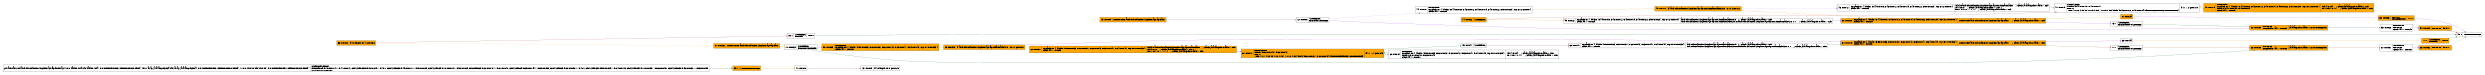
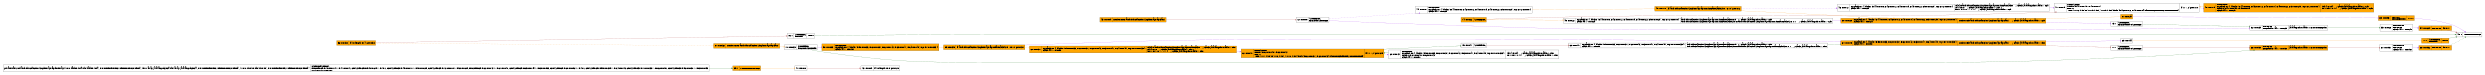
  digraph {
    rankdir=LR
    node [fillcolor=orange shape=record style=filled]
    edge [arrowhead=tee color=purple]
    n1 [label="{39\:\ ?|MTH_ENTER_BLOCK\l}"]
    n2 [fillcolor=white label="{41\:\ 0x0000}"]
    n3 [fillcolor=white label="{42\:\ 0x000b|if (r8.length != 8) goto L20\l}"]
    n4 [label="{43\:\ 0x000d|monitor\-enter(androidx.collection.SimpleArrayMap.class)\l}"]
    n5 [fillcolor=white label="{72\:\ 0x000e|SYNTHETIC\lEXC_TOP_SPLITTER\l}"]
    n6 [fillcolor=white label="{44\:\ 0x000e|TRY_ENTER\lTryCatch #1 \{, blocks: (B:44:0x000e, B:46:0x0012, B:48:0x001d, B:49:0x0022, B:50:0x0029), top: B:72:0x000e \}\lCatch: all \-\> 0x002b\l}"]
-   n7 [label="{52\:\ 0x002b|REMOVE\lExcHandler: all \-\> 0x002b\l|java.lang.Throwable r1 = move\-exception\l}"]
+   n7 [fillcolor=white label="{52\:\ 0x002b|REMOVE\lExcHandler: all \-\> 0x002b\l|java.lang.Throwable r1 = move\-exception\l}"]
    n8 [label="{45\:\ 0x0010|if (androidx.collection.SimpleArrayMap.mTwiceBaseCacheSize \>= 10) goto L12\l}"]
    n9 [fillcolor=white label="{53\:\ 0x002c|TRY_LEAVE\lREMOVE\lCatch: all \-\> 0x002b\l}"]
    n10 [fillcolor=white label="{46\:\ 0x0012|TryCatch #1 \{, blocks: (B:44:0x000e, B:46:0x0012, B:48:0x001d, B:49:0x0022, B:50:0x0029), top: B:72:0x000e \}\lCatch: all \-\> 0x002b\l|r9[0] = androidx.collection.SimpleArrayMap.mTwiceBaseCache     \/\/ Catch: java.lang.Throwable \-\> L2b\lr9[1] = r8     \/\/ Catch: java.lang.Throwable \-\> L2b\lint r1 = (r10 \<\< 1) \- 1     \/\/ Catch: java.lang.Throwable \-\> L2b\l}"]
    n11 [label="{50\:\ 0x0029|TryCatch #1 \{, blocks: (B:44:0x000e, B:46:0x0012, B:48:0x001d, B:49:0x0022, B:50:0x0029), top: B:72:0x000e \}\lCatch: all \-\> 0x002b\l|monitor\-exit(androidx.collection.SimpleArrayMap.class)     \/\/ Catch: java.lang.Throwable \-\> L2b\l}"]
    n12 [fillcolor=white label="{47\:\ 0x001b|LOOP_START\lLOOP:0: B:47:0x001b\-\>B:48:0x001d\lPHI: r1 \l  PHI: (r1v16 'i' int) = (r1v15 'i' int), (r1v19 'i' int) binds: [B:46:0x0012, B:48:0x001d] A[DONT_GENERATE, DONT_INLINE]\l|if (r1 \< 2) goto L10\l}"]
    n13 [label="{51\:\ 0x002a}"]
    n14 [fillcolor=white label="{73\:\ ?|SYNTHETIC\lEXC_BOTTOM_SPLITTER\l}"]
    n15 [label="{48\:\ 0x001d|LOOP_END\lTryCatch #1 \{, blocks: (B:44:0x000e, B:46:0x0012, B:48:0x001d, B:49:0x0022, B:50:0x0029), top: B:72:0x000e \}\lLOOP:0: B:47:0x001b\-\>B:48:0x001d\lCatch: all \-\> 0x002b\l|r9[r1] = null     \/\/ Catch: java.lang.Throwable \-\> L2b\lint r1 = r1 + (\-1)     \/\/ Catch: java.lang.Throwable \-\> L2b\l}"]
    n16 [label="{74\:\ 0x0022|SYNTHETIC\l}"]
    n17 [fillcolor=white label="{49\:\ 0x0022|TryCatch #1 \{, blocks: (B:44:0x000e, B:46:0x0012, B:48:0x001d, B:49:0x0022, B:50:0x0029), top: B:72:0x000e \}\lCatch: all \-\> 0x002b\l|androidx.collection.SimpleArrayMap.mTwiceBaseCache = r9     \/\/ Catch: java.lang.Throwable \-\> L2b\landroidx.collection.SimpleArrayMap.mTwiceBaseCacheSize = androidx.collection.SimpleArrayMap.mTwiceBaseCacheSize + 1     \/\/ Catch: java.lang.Throwable \-\> L2b\l}"]
    n18 [label="{69\:\ 0x0053|RETURN\lORIG_RETURN\l|return\l}"]
    n19 [fillcolor=white label="{40\:\ ?|MTH_EXIT_BLOCK\l}"]
    n20 [label="{54\:\ 0x002d|REMOVE\l|throw r1\l}"]
    n21 [label="{56\:\ 0x0030|if (r8.length != 4) goto L38\l}"]
    n22 [label="{57\:\ 0x0032|monitor\-enter(androidx.collection.SimpleArrayMap.class)\l}"]
    n23 [fillcolor=white label="{76\:\ ?|SYNTHETIC\lRETURN\l|return\l}"]
    n24 [fillcolor=white label="{70\:\ 0x0033|SYNTHETIC\lEXC_TOP_SPLITTER\l}"]
    n25 [label="{58\:\ 0x0033|TRY_ENTER\lTryCatch #0 \{, blocks: (B:58:0x0033, B:60:0x0037, B:62:0x0042, B:63:0x0047, B:64:0x004e), top: B:70:0x0033 \}\lCatch: all \-\> 0x0050\l}"]
    n26 [label="{66\:\ 0x0050|REMOVE\lExcHandler: all \-\> 0x0050\l|java.lang.Throwable r1 = move\-exception\l}"]
    n27 [label="{59\:\ 0x0035|if (androidx.collection.SimpleArrayMap.mBaseCacheSize \>= 10) goto L31\l}"]
    n28 [fillcolor=white label="{67\:\ 0x0051|TRY_LEAVE\lREMOVE\lCatch: all \-\> 0x0050\l}"]
    n29 [label="{60\:\ 0x0037|TryCatch #0 \{, blocks: (B:58:0x0033, B:60:0x0037, B:62:0x0042, B:63:0x0047, B:64:0x004e), top: B:70:0x0033 \}\lCatch: all \-\> 0x0050\l|r9[0] = androidx.collection.SimpleArrayMap.mBaseCache     \/\/ Catch: java.lang.Throwable \-\> L50\lr9[1] = r8     \/\/ Catch: java.lang.Throwable \-\> L50\lint r1 = (r10 \<\< 1) \- 1     \/\/ Catch: java.lang.Throwable \-\> L50\l}"]
    n30 [label="{64\:\ 0x004e|TryCatch #0 \{, blocks: (B:58:0x0033, B:60:0x0037, B:62:0x0042, B:63:0x0047, B:64:0x004e), top: B:70:0x0033 \}\lCatch: all \-\> 0x0050\l|monitor\-exit(androidx.collection.SimpleArrayMap.class)     \/\/ Catch: java.lang.Throwable \-\> L50\l}"]
    n31 [label="{61\:\ 0x0040|LOOP_START\lLOOP:1: B:61:0x0040\-\>B:62:0x0042\lPHI: r1 \l  PHI: (r1v7 'i' int) = (r1v6 'i' int), (r1v10 'i' int) binds: [B:60:0x0037, B:62:0x0042] A[DONT_GENERATE, DONT_INLINE]\l|if (r1 \< 2) goto L29\l}"]
    n32 [fillcolor=white label="{65\:\ 0x004f}"]
    n33 [fillcolor=white label="{71\:\ ?|SYNTHETIC\lEXC_BOTTOM_SPLITTER\l}"]
    n34 [fillcolor=white label="{62\:\ 0x0042|LOOP_END\lTryCatch #0 \{, blocks: (B:58:0x0033, B:60:0x0037, B:62:0x0042, B:63:0x0047, B:64:0x004e), top: B:70:0x0033 \}\lLOOP:1: B:61:0x0040\-\>B:62:0x0042\lCatch: all \-\> 0x0050\l|r9[r1] = null     \/\/ Catch: java.lang.Throwable \-\> L50\lint r1 = r1 + (\-1)     \/\/ Catch: java.lang.Throwable \-\> L50\l}"]
    n35 [fillcolor=white label="{75\:\ 0x0047|SYNTHETIC\l}"]
    n36 [fillcolor=white label="{63\:\ 0x0047|TryCatch #0 \{, blocks: (B:58:0x0033, B:60:0x0037, B:62:0x0042, B:63:0x0047, B:64:0x004e), top: B:70:0x0033 \}\lCatch: all \-\> 0x0050\l|androidx.collection.SimpleArrayMap.mBaseCache = r9     \/\/ Catch: java.lang.Throwable \-\> L50\landroidx.collection.SimpleArrayMap.mBaseCacheSize = androidx.collection.SimpleArrayMap.mBaseCacheSize + 1     \/\/ Catch: java.lang.Throwable \-\> L50\l}"]
    n37 [label="{77\:\ ?|SYNTHETIC\lRETURN\l|return\l}"]
    n38 [label="{68\:\ 0x0052|REMOVE\l|throw r1\l}"]
    n39 [fillcolor=white label="{private static void androidx.collection.SimpleArrayMap.freeArrays((r8v0 'hashes' int[] A[D('hashes' int[]), IMMUTABLE_TYPE, METHOD_ARGUMENT]), (r9v0 'array' java.lang.Object[] A[D('array' java.lang.Object[]), IMMUTABLE_TYPE, METHOD_ARGUMENT]), (r10v0 'size' int A[D('size' int), IMMUTABLE_TYPE, METHOD_ARGUMENT]))  | USE_LINES_HINTS\lBACK_EDGE: B:48:0x001d \-\> B:47:0x001b, CROSS_EDGE: B:54:0x002d \-\> B:40:?, CROSS_EDGE: B:45:0x0010 \-\> B:50:0x0029, CROSS_EDGE: B:72:0x000e \-\> B:52:0x002b, BACK_EDGE: B:62:0x0042 \-\> B:61:0x0040, CROSS_EDGE: B:65:0x004f \-\> B:69:0x0053, CROSS_EDGE: B:68:0x0052 \-\> B:40:?, CROSS_EDGE: B:59:0x0035 \-\> B:64:0x004e, CROSS_EDGE: B:70:0x0033 \-\> B:66:0x0050, CROSS_EDGE: B:56:0x0030 \-\> B:69:0x0053\lINLINE_NOT_NEEDED\l}"]
    n1 -> n2 [color=darkorange]
    n2 -> n3 [arrowhead=normal color=brown]
    n4 -> n5 [color=brown]
    n5 -> n6 [style=dashed]
    n5 -> n7
    n6 -> n8 [color=darkorange]
    n7 -> n9 [color=darkgreen]
    n8 -> n10 [arrowhead=normal style=dashed]
    n8 -> n11 [color=darkorange]
    n9 -> n20 [arrowhead=normal]
    n10 -> n12
    n11 -> n13 [color=darkorange]
    n11 -> n14
    n12 -> n15 [style=dashed]
    n13 -> n18
    n14 -> n7 [color=darkgreen]
    n15 -> n12 [arrowhead=normal color=darkorange]
    n16 -> n12 [color=brown]
    n16 -> n17 [color=darkorange]
    n17 -> n11
    n18 -> n19 [arrowhead=normal]
    n20 -> n19 [arrowhead=normal color=brown]
    n21 -> n22 [color=darkorange style=dashed]
    n21 -> n23 [color=brown]
    n22 -> n24 [color=darkorange]
    n23 -> n19 [arrowhead=normal color=darkgreen]
    n24 -> n25
    n24 -> n26 [color=darkgreen]
    n25 -> n27 [color=darkorange]
    n26 -> n28 [color=brown]
    n27 -> n29 [color=darkorange style=dashed]
    n27 -> n30
    n28 -> n38 [arrowhead=normal]
    n29 -> n31 [arrowhead=normal]
    n30 -> n32
    n30 -> n33 [color=brown]
    n31 -> n34 [arrowhead=normal style=dashed]
    n31 -> n35 [color=darkgreen]
    n32 -> n37 [color=darkorange]
    n33 -> n26 [color=brown]
    n34 -> n31 [color=darkgreen]
    n35 -> n36 [color=brown]
    n36 -> n30 [color=darkgreen]
    n37 -> n19 [color=darkgreen]
    n38 -> n19 [color=darkgreen style=dashed]
    n39 -> n1 [arrowhead=normal color=darkgreen]
  }
